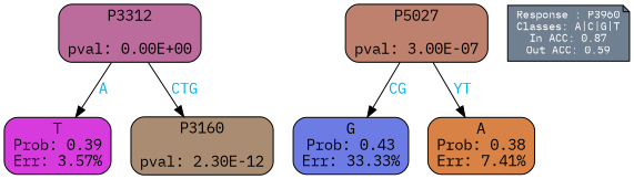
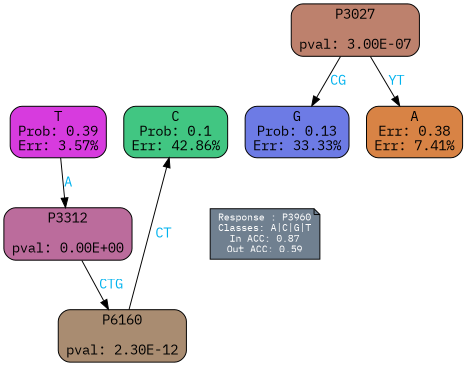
  digraph {
    fontname="IBM Plex Mono"
    ranksep=equally
    splines=polylines
    node [color=black fontname="IBM Plex Mono" shape=box style="filled, rounded"]
    edge [fontcolor=deepskyblue2 fontname="IBM Plex Mono"]
    n1 [fillcolor="#d73bde" label="T\nProb: 0.39\nErr: 3.57%"]
-   n2 [fillcolor="#6d7be5" label="G\nProb: 0.43\nErr: 33.33%"]
-   n3 [fillcolor="#d88345" label="A\nProb: 0.38\nErr: 7.41%"]
+   n2 [fillcolor="#6d7be5" label="G\nProb: 0.13\nErr: 33.33%"]
+   n3 [fillcolor="#d88345" label="A\nErr: 0.38\nErr: 7.41%"]
+   n4 [fillcolor="#41c682" label="C\nProb: 0.1\nErr: 42.86%"]
    n5 [align=left fillcolor=slategray fontcolor=white fontsize=10 label="Response : P3960\nClasses: A|C|G|T\nIn ACC: 0.87\nOut ACC: 0.59\n" shape=note style=filled]
    n6 [fillcolor="#bb6c9c" label="P3312\n\npval: 0.00E+00"]
-   n7 [fillcolor="#a98c71" label="P3160\n\npval: 2.30E-12"]
-   n8 [fillcolor="#bd816d" label="P5027\n\npval: 3.00E-07"]
+   n7 [fillcolor="#a98c71" label="P6160\n\npval: 2.30E-12"]
+   n8 [fillcolor="#bd816d" label="P3027\n\npval: 3.00E-07"]
    subgraph sub_1 {
      rank=same
      n1
      n2
      n3
+     n4
    }
    subgraph sub_2 {
      rank=same
      n5
      n6
    }
-   n6 -> n1 [label=A]
+   n1 -> n6 [label=A]
    n6 -> n7 [label=CTG]
+   n7 -> n4 [label=CT]
    n8 -> n2 [label=CG]
    n8 -> n3 [label=YT]
  }
